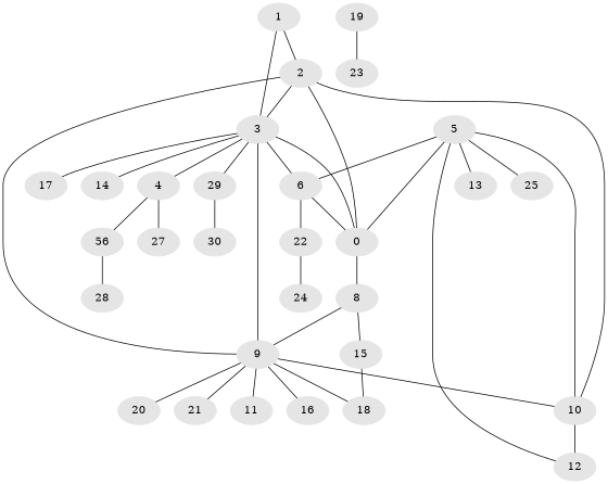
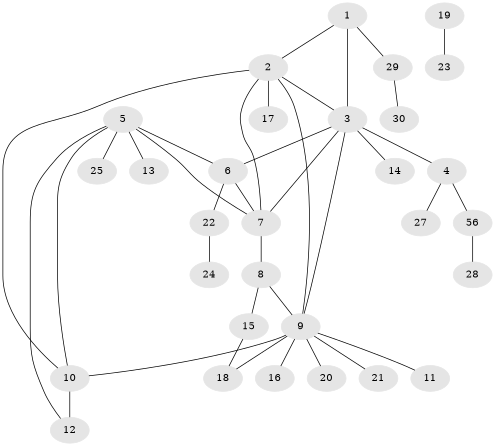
  graph {
    node [color=gray90 style=filled]
    edge [weight=1.0]
    1
    2
    3
    29
    9
    10
    17
-   7 [label=0]
+   7
    4
    6
    14
    30
    n13 [label=56]
    27
    11
    16
    18
    20
    21
    12
    22
    8
    28
    5
    13
    25
    24
    15
    19
    23
    1 -- 2
    1 -- 3
-   3 -- 29
+   1 -- 29
    2 -- 3 [weight=2.0]
    2 -- 9
    2 -- 10 [weight=2.0]
-   3 -- 17 [weight=2.0]
+   2 -- 17 [weight=2.0]
    2 -- 7
    3 -- 9 [weight=2.0]
    3 -- 7
    3 -- 4
    3 -- 6
    3 -- 14
    29 -- 30
    9 -- 10
    9 -- 11
    9 -- 16
    9 -- 18
    9 -- 20
    9 -- 21
    10 -- 12 [weight=9.0]
    7 -- 8
    4 -- n13
    4 -- 27
    6 -- 7
    6 -- 22
    n13 -- 28
    22 -- 24 [weight=2.0]
    8 -- 9 [weight=2.0]
    8 -- 15
    5 -- 10
    5 -- 7
    5 -- 6
    5 -- 12
    5 -- 13
    5 -- 25
    15 -- 18
    19 -- 23
  }
